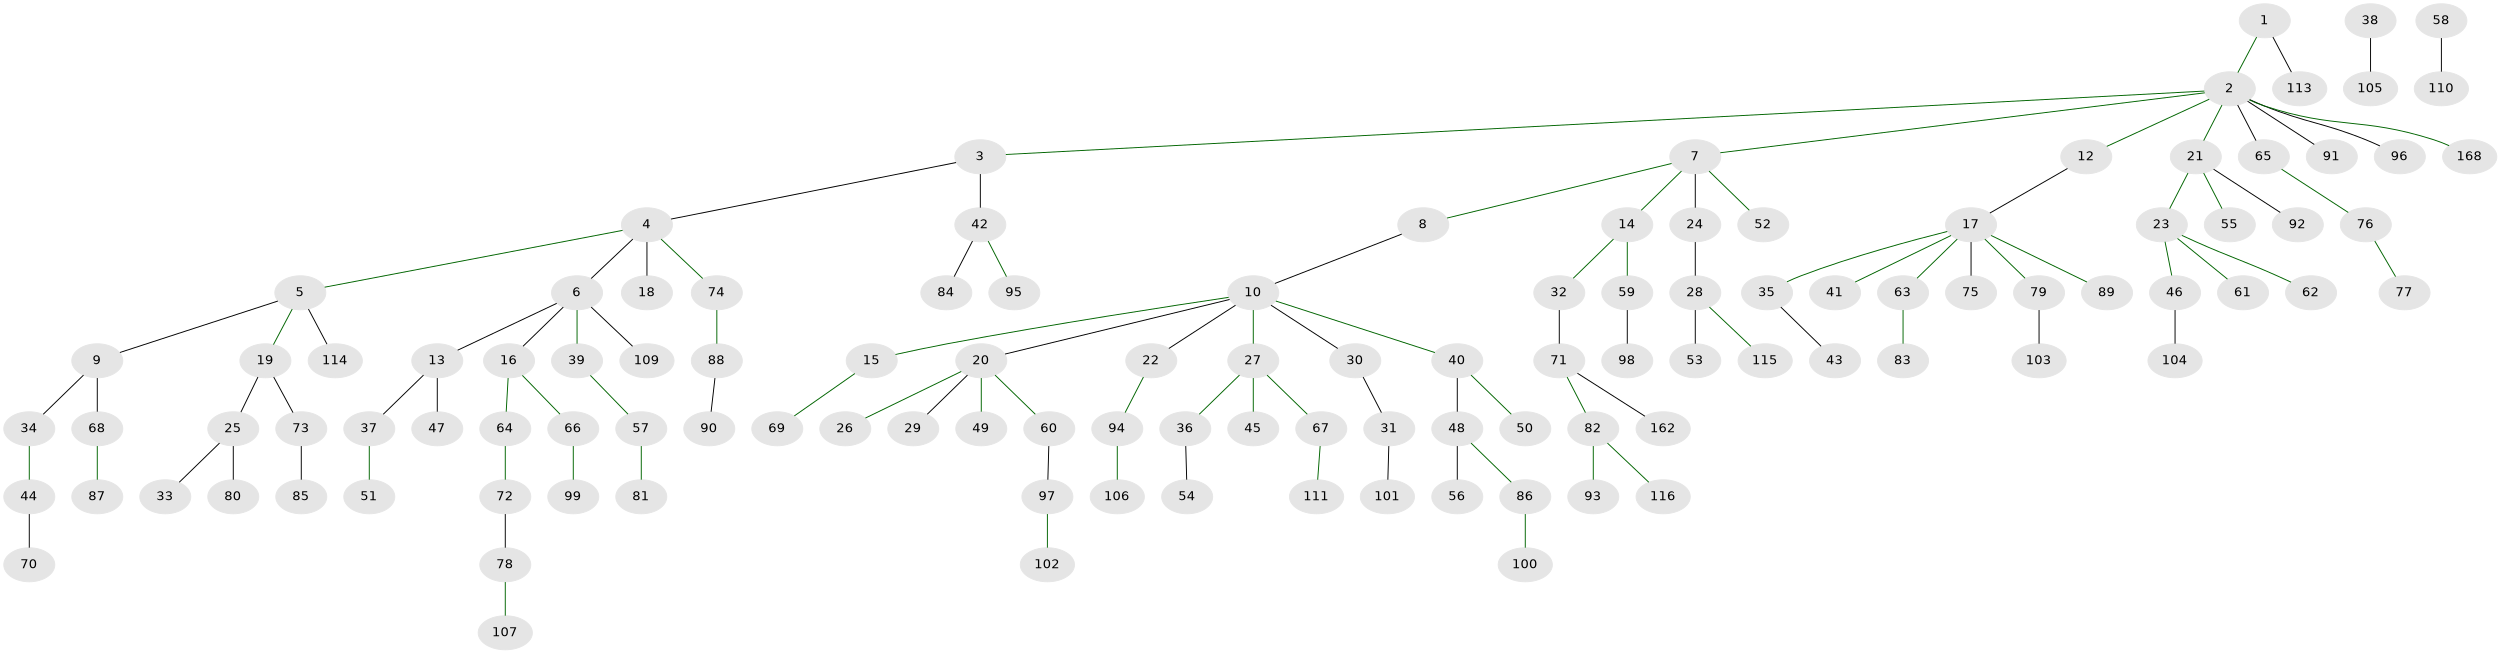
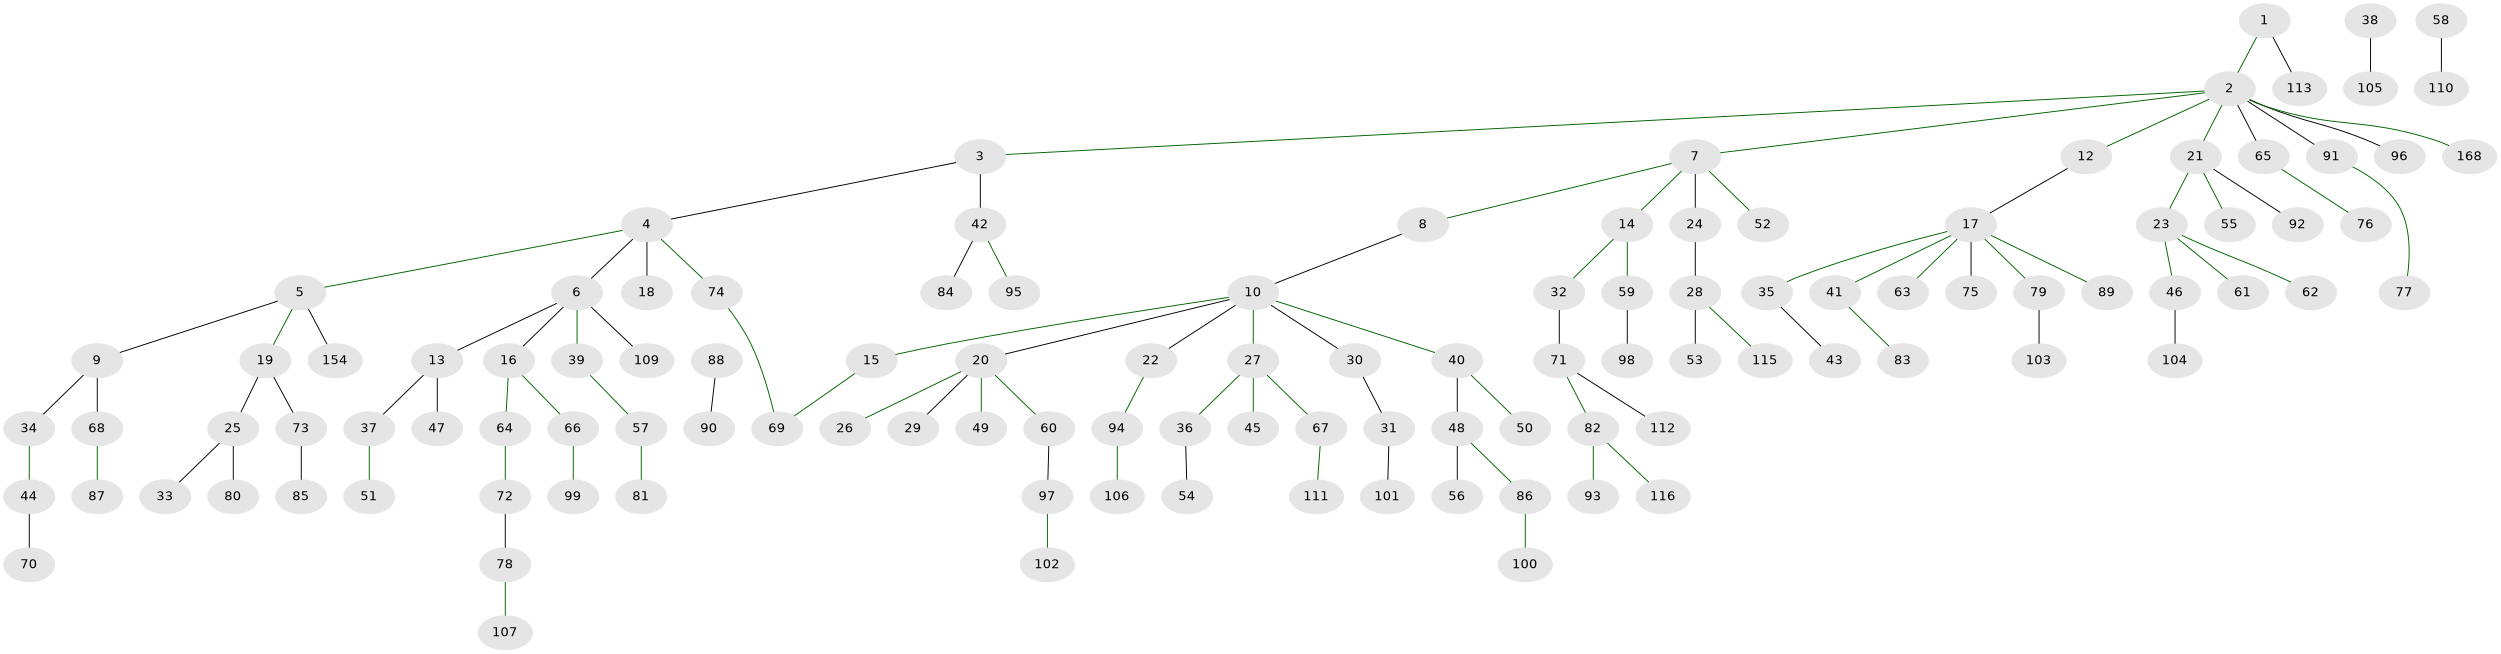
  graph {
    fontname="DejaVu Sans"
    node [color=gray90 fontname="DejaVu Sans" style=filled]
    edge [color=darkgreen fontname="DejaVu Sans"]
    1
    2
    113
    3
    7
    12
    21
    65
    91
    96
    n11 [label=168]
    4
    42
    8
    14
    24
    52
    17
    23
    55
    92
    76
    5
    6
    18
    74
    84
    95
    9
    19
-   114
+   114 [label=154]
    13
    16
    39
    109
    88
    34
    68
    25
    73
    37
    47
    64
    66
    57
    10
    32
    59
    28
    15
    20
    22
    27
    30
    40
    44
    87
    69
    26
    29
    49
    60
    94
    36
    45
    67
    31
    48
    50
    38
    105
    35
    41
    63
    75
    79
    89
    51
    71
    98
    72
    99
    43
    83
    58
    110
    103
    33
    80
    85
    97
    46
    61
    62
    106
    104
    53
    115
    54
    111
    101
    82
-   112 [label=162]
+   112
    70
    81
    56
    86
    100
    102
    78
    77
    93
    116
    107
    90
    1 -- 2
    1 -- 113 [color=black]
    2 -- 3
    2 -- 7
    2 -- 12
    2 -- 21
    2 -- 65 [color=black]
    2 -- 91 [color=black]
    2 -- 96 [color=black]
    2 -- n11
    3 -- 4 [color=black]
    3 -- 42 [color=black]
    7 -- 8
    7 -- 14
    7 -- 24 [color=black]
    7 -- 52
    12 -- 17 [color=black]
    21 -- 23
    21 -- 55
    21 -- 92 [color=black]
    65 -- 76
    4 -- 5
    4 -- 6 [color=black]
    4 -- 18 [color=black]
    4 -- 74
    42 -- 84 [color=black]
    42 -- 95
    8 -- 10 [color=black]
    14 -- 32
    14 -- 59
    24 -- 28 [color=black]
    17 -- 35
    17 -- 41
    17 -- 63
    17 -- 75 [color=black]
    17 -- 79
    17 -- 89
    23 -- 46
    23 -- 61
    23 -- 62
-   76 -- 77
+   91 -- 77
    5 -- 9 [color=black]
    5 -- 19
    5 -- 114 [color=black]
    6 -- 13 [color=black]
    6 -- 16 [color=black]
    6 -- 39
    6 -- 109 [color=black]
-   74 -- 88
+   74 -- 69
    9 -- 34 [color=black]
    9 -- 68 [color=black]
    19 -- 25 [color=black]
    19 -- 73 [color=black]
    13 -- 37 [color=black]
    13 -- 47 [color=black]
    16 -- 64
    16 -- 66
    39 -- 57
    88 -- 90 [color=black]
    34 -- 44
    68 -- 87
    25 -- 33 [color=black]
    25 -- 80 [color=black]
    73 -- 85 [color=black]
    37 -- 51
    64 -- 72
    66 -- 99
    57 -- 81
    10 -- 15
    10 -- 20 [color=black]
    10 -- 22 [color=black]
    10 -- 27
    10 -- 30 [color=black]
    10 -- 40
    32 -- 71 [color=black]
    59 -- 98 [color=black]
    28 -- 53 [color=black]
    28 -- 115
    15 -- 69
    20 -- 26
    20 -- 29 [color=black]
    20 -- 49
    20 -- 60
    22 -- 94
    27 -- 36
    27 -- 45
    27 -- 67
    30 -- 31 [color=black]
    40 -- 48 [color=black]
    40 -- 50
    44 -- 70 [color=black]
    60 -- 97 [color=black]
    94 -- 106
    36 -- 54 [color=black]
    67 -- 111
    31 -- 101 [color=black]
    48 -- 56 [color=black]
    48 -- 86
    38 -- 105 [color=black]
    35 -- 43 [color=black]
-   63 -- 83
+   41 -- 83
    79 -- 103 [color=black]
    71 -- 82
    71 -- 112 [color=black]
    72 -- 78 [color=black]
    58 -- 110 [color=black]
    97 -- 102
    46 -- 104 [color=black]
    82 -- 93
    82 -- 116
    86 -- 100
    78 -- 107
  }
